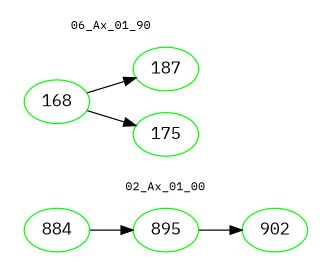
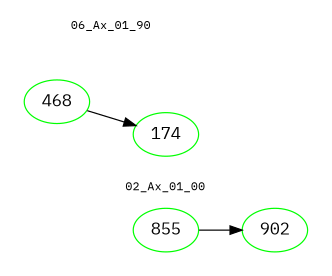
  digraph {
    fontname="IBM Plex Mono"
    rankdir=LR
    node [color=green fontname="IBM Plex Mono"]
    edge [color=black fontname="IBM Plex Mono"]
-   n1 [label=884]
-   n2 [label=895]
+   n2 [label=855]
    n3 [label=902]
-   n4 [label=175]
-   n5 [label=168]
-   n6 [label=187]
+   n4 [label=174]
+   n5 [label=468]
    subgraph cluster_1 {
      color=white
      fontsize=10
      label="02_Ax_01_00"
-     n1
      n2
      n3
    }
    subgraph cluster_2 {
      color=white
      fontsize=10
      label="06_Ax_01_90"
      n4
      n5
-     n6
    }
-   n1 -> n2
    n2 -> n3
    n5 -> n4
-   n5 -> n6
  }
